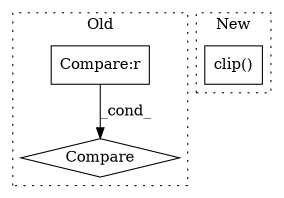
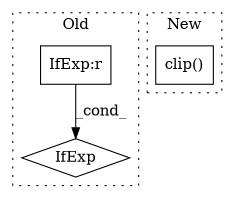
  digraph {
    node [shape=box]
-   n1 [a=51 l="4,6" label=Compare s="9950,9987" shape=diamond]
-   n2 [a=40 l=33 label="Compare:r" s=9954]
+   n1 [a=51 l="4,6" label=IfExp s="9950,9987" shape=diamond]
+   n2 [a=40 l=33 label="IfExp:r" s=9954]
    n3 [a=75 l="8,1" label="clip()" s="11329,11361"]
    subgraph cluster_1 {
      label=Old
      style=dotted
      n1
      n2
    }
    subgraph cluster_2 {
      label=New
      style=dotted
      n3
    }
    n2 -> n1 [label=_cond_]
  }
